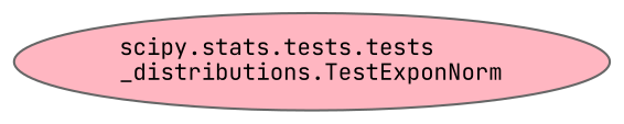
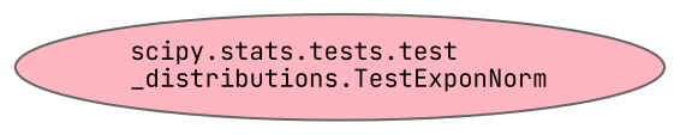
  digraph {
    rankdir=LR
    fontname="JetBrains Mono"
-   n1 [color=grey40 fillcolor=lightpink fontname="JetBrains Mono" fontsize=10 height=0.2 label="scipy.stats.tests.tests\l_distributions.TestExponNorm" shape=ellipse style=filled width=0.4]
+   n1 [color=grey40 fillcolor=lightpink fontname="JetBrains Mono" fontsize=10 height=0.2 label="scipy.stats.tests.test\l_distributions.TestExponNorm" shape=ellipse style=filled width=0.4]
  }
